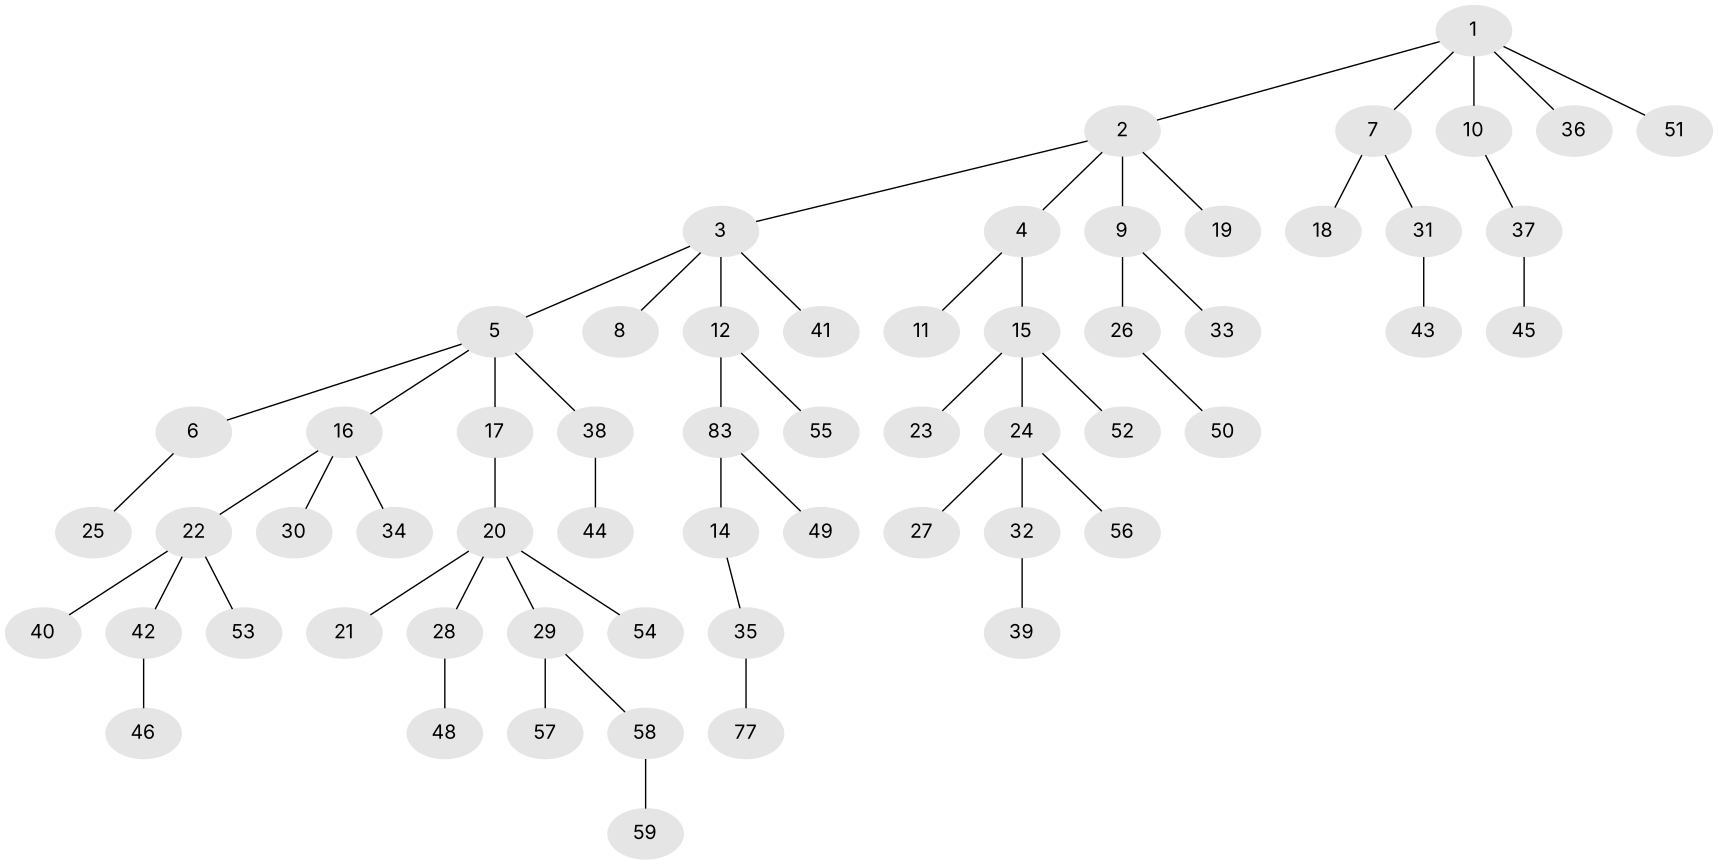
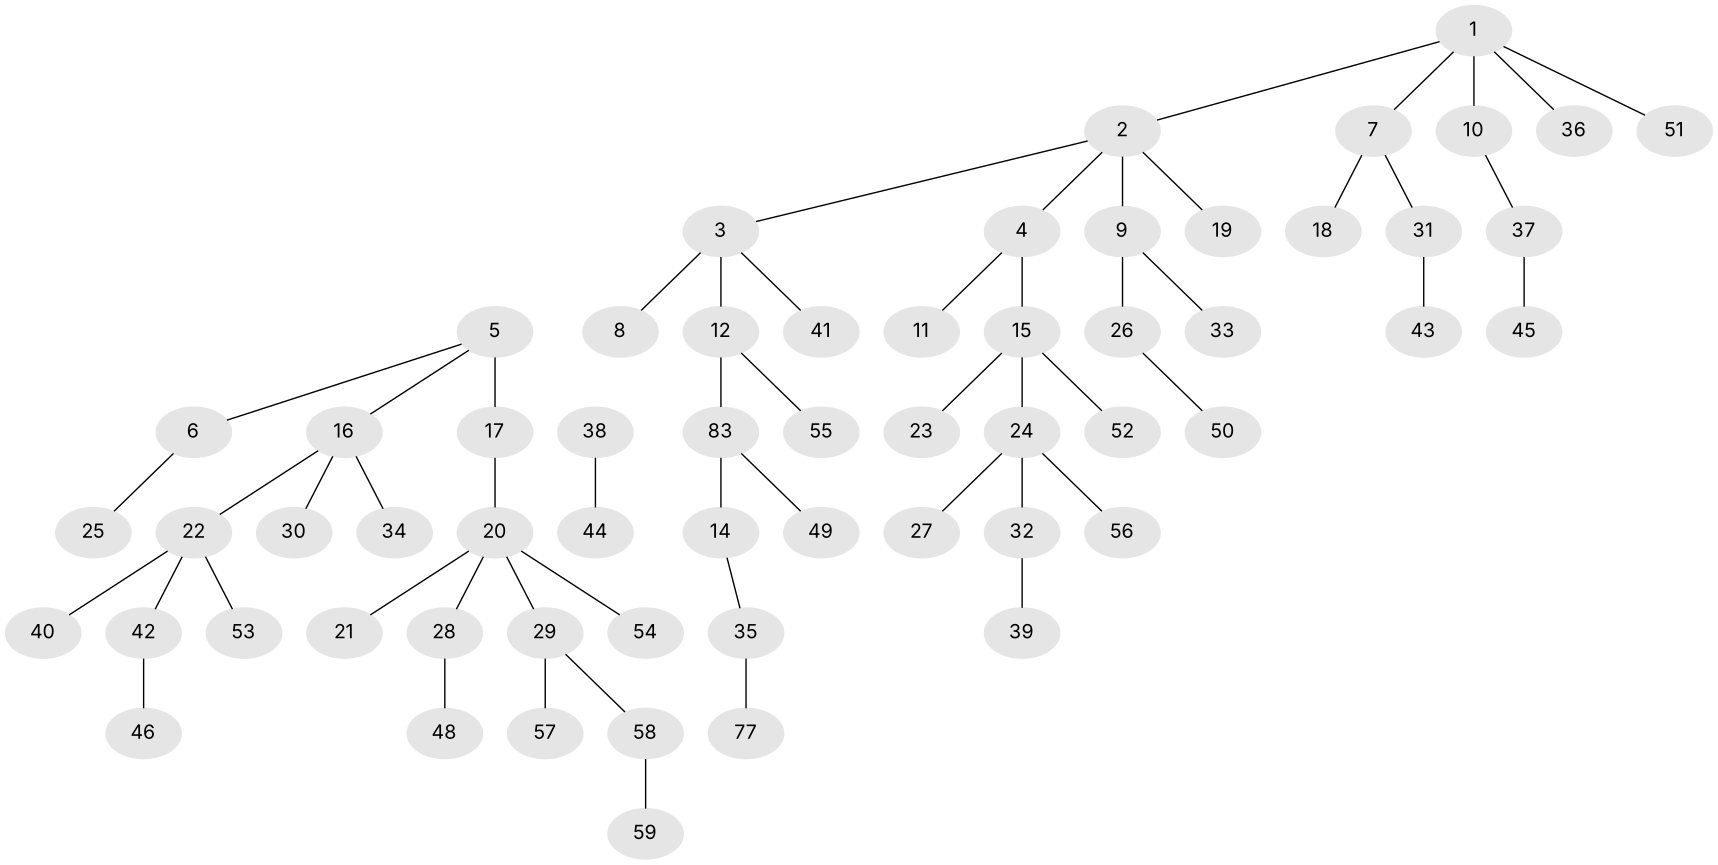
  graph {
    fontname=Inter
    node [color=gray90 fontname=Inter style=filled]
    edge [fontname=Inter]
    1
    2
    7
    10
    36
    51
    3
    4
    9
    19
    18
    31
    37
    5
    8
    12
    41
    11
    15
    26
    33
    6
    16
    17
    38
    n26 [label=83]
    55
    23
    24
    52
    25
    22
    30
    34
    20
    44
    43
    50
    45
    14
    49
    35
    n43 [label=77]
    27
    32
    56
    40
    42
    53
    21
    28
    29
    54
    48
    57
    58
    46
    39
    59
    1 -- 2
    1 -- 7
    1 -- 10
    1 -- 36
    1 -- 51
    2 -- 3
    2 -- 4
    2 -- 9
    2 -- 19
    7 -- 18
    7 -- 31
    10 -- 37
-   3 -- 5
    3 -- 8
    3 -- 12
    3 -- 41
    4 -- 11
    4 -- 15
    9 -- 26
    9 -- 33
    31 -- 43
    37 -- 45
    5 -- 6
    5 -- 16
    5 -- 17
-   5 -- 38
    12 -- n26
    12 -- 55
    15 -- 23
    15 -- 24
    15 -- 52
    26 -- 50
    6 -- 25
    16 -- 22
    16 -- 30
    16 -- 34
    17 -- 20
    38 -- 44
    n26 -- 14
    n26 -- 49
    24 -- 27
    24 -- 32
    24 -- 56
    22 -- 40
    22 -- 42
    22 -- 53
    20 -- 21
    20 -- 28
    20 -- 29
    20 -- 54
    14 -- 35
    35 -- n43
    32 -- 39
    42 -- 46
    28 -- 48
    29 -- 57
    29 -- 58
    58 -- 59
  }
